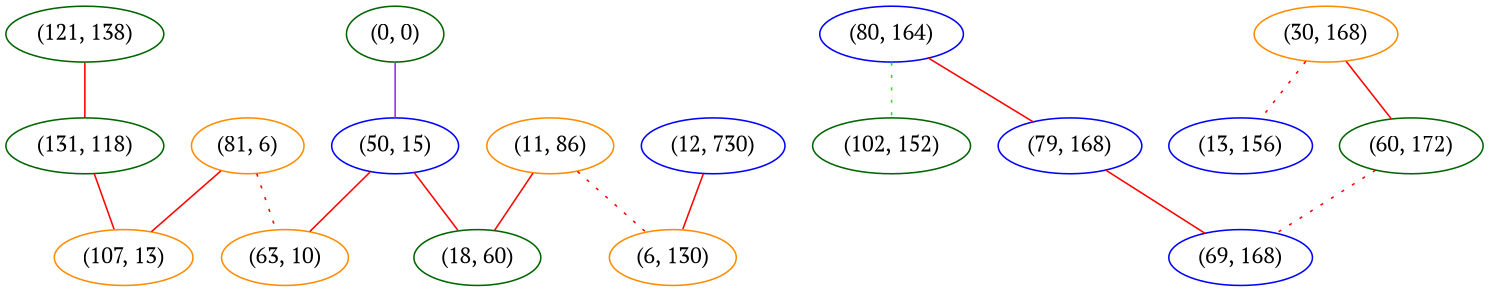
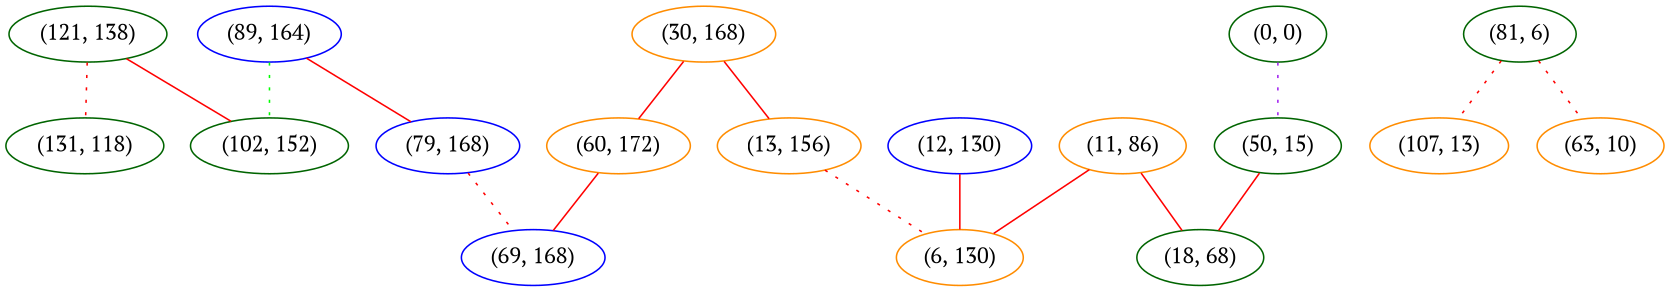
  graph {
    fontname="PT Serif"
    node [color=darkgreen fontname="PT Serif"]
    edge [color=red fontname="PT Serif" style=solid weight=1]
    "(121, 138)"
    "(131, 118)"
    "(102, 152)"
    "(107, 13)" [color=darkorange]
-   "(12, 130)" [color=blue label="(12, 730)"]
+   "(12, 130)" [color=blue]
    "(6, 130)" [color=darkorange]
    "(0, 0)"
-   "(50, 15)" [color=blue]
+   "(50, 15)"
    "(63, 10)" [color=darkorange]
-   "(18, 68)" [label="(18, 60)"]
-   "(81, 6)" [color=darkorange]
-   "(89, 164)" [color=blue label="(80, 164)"]
+   "(18, 68)"
+   "(81, 6)"
+   "(89, 164)" [color=blue]
    "(79, 168)" [color=blue]
    "(69, 168)" [color=blue]
    "(30, 168)" [color=darkorange]
-   "(13, 156)" [color=blue]
-   "(60, 172)"
+   "(13, 156)" [color=darkorange]
+   "(60, 172)" [color=darkorange]
    "(11, 86)" [color=darkorange]
-   "(121, 138)" -- "(131, 118)"
-   "(131, 118)" -- "(107, 13)"
+   "(121, 138)" -- "(131, 118)" [style=dotted]
+   "(121, 138)" -- "(102, 152)"
    "(12, 130)" -- "(6, 130)"
-   "(0, 0)" -- "(50, 15)" [color=purple weight=4]
-   "(50, 15)" -- "(63, 10)"
+   "(0, 0)" -- "(50, 15)" [color=purple style=dotted weight=4]
    "(50, 15)" -- "(18, 68)"
-   "(81, 6)" -- "(107, 13)"
+   "(81, 6)" -- "(107, 13)" [style=dotted]
    "(81, 6)" -- "(63, 10)" [style=dotted]
    "(89, 164)" -- "(102, 152)" [color=green style=dotted weight=2]
    "(89, 164)" -- "(79, 168)"
-   "(79, 168)" -- "(69, 168)"
-   "(30, 168)" -- "(13, 156)" [style=dotted]
+   "(79, 168)" -- "(69, 168)" [style=dotted]
+   "(30, 168)" -- "(13, 156)"
    "(30, 168)" -- "(60, 172)"
-   "(60, 172)" -- "(69, 168)" [style=dotted]
-   "(11, 86)" -- "(6, 130)" [style=dotted]
+   "(13, 156)" -- "(6, 130)" [style=dotted]
+   "(60, 172)" -- "(69, 168)"
+   "(11, 86)" -- "(6, 130)"
    "(11, 86)" -- "(18, 68)"
  }
